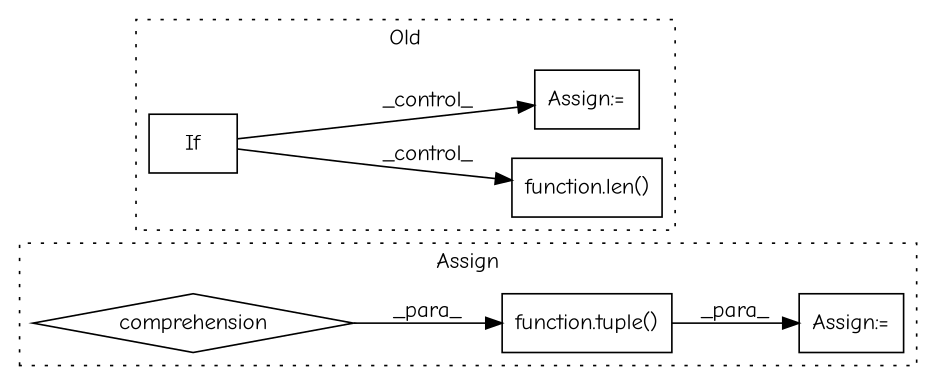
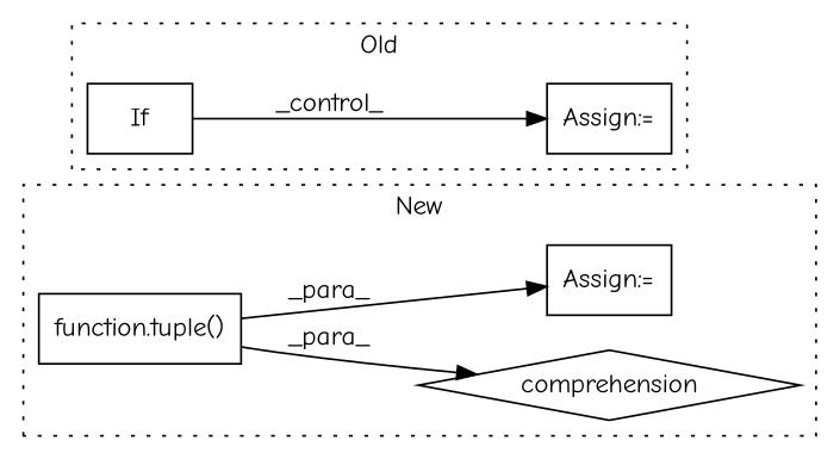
  digraph {
    fontname="Comic Neue"
    rankdir=LR
    node [a=75 fontname="Comic Neue" l=3 shape=box]
    edge [fontname="Comic Neue"]
    n1 [l="6,1" label="function.tuple()" s="521,568"]
    n2 [a=45 label=comprehension s=547 shape=diamond]
    n3 [a=68 label="Assign:=" s=518]
-   n4 [l="4,1" label="function.len()" s="481,496"]
    n5 [a=96 label=If s=412]
    n6 [a=68 label="Assign:=" s=844]
    subgraph cluster_1 {
-     label=Assign
+     label=New
      style=dotted
      n1
      n2
      n3
    }
    subgraph cluster_2 {
      label=Old
      style=dotted
-     n4
      n5
      n6
    }
    n1 -> n3 [label=_para_]
-   n2 -> n1 [label=_para_]
-   n5 -> n4 [label=_control_]
+   n1 -> n2 [label=_para_]
    n5 -> n6 [label=_control_]
  }
